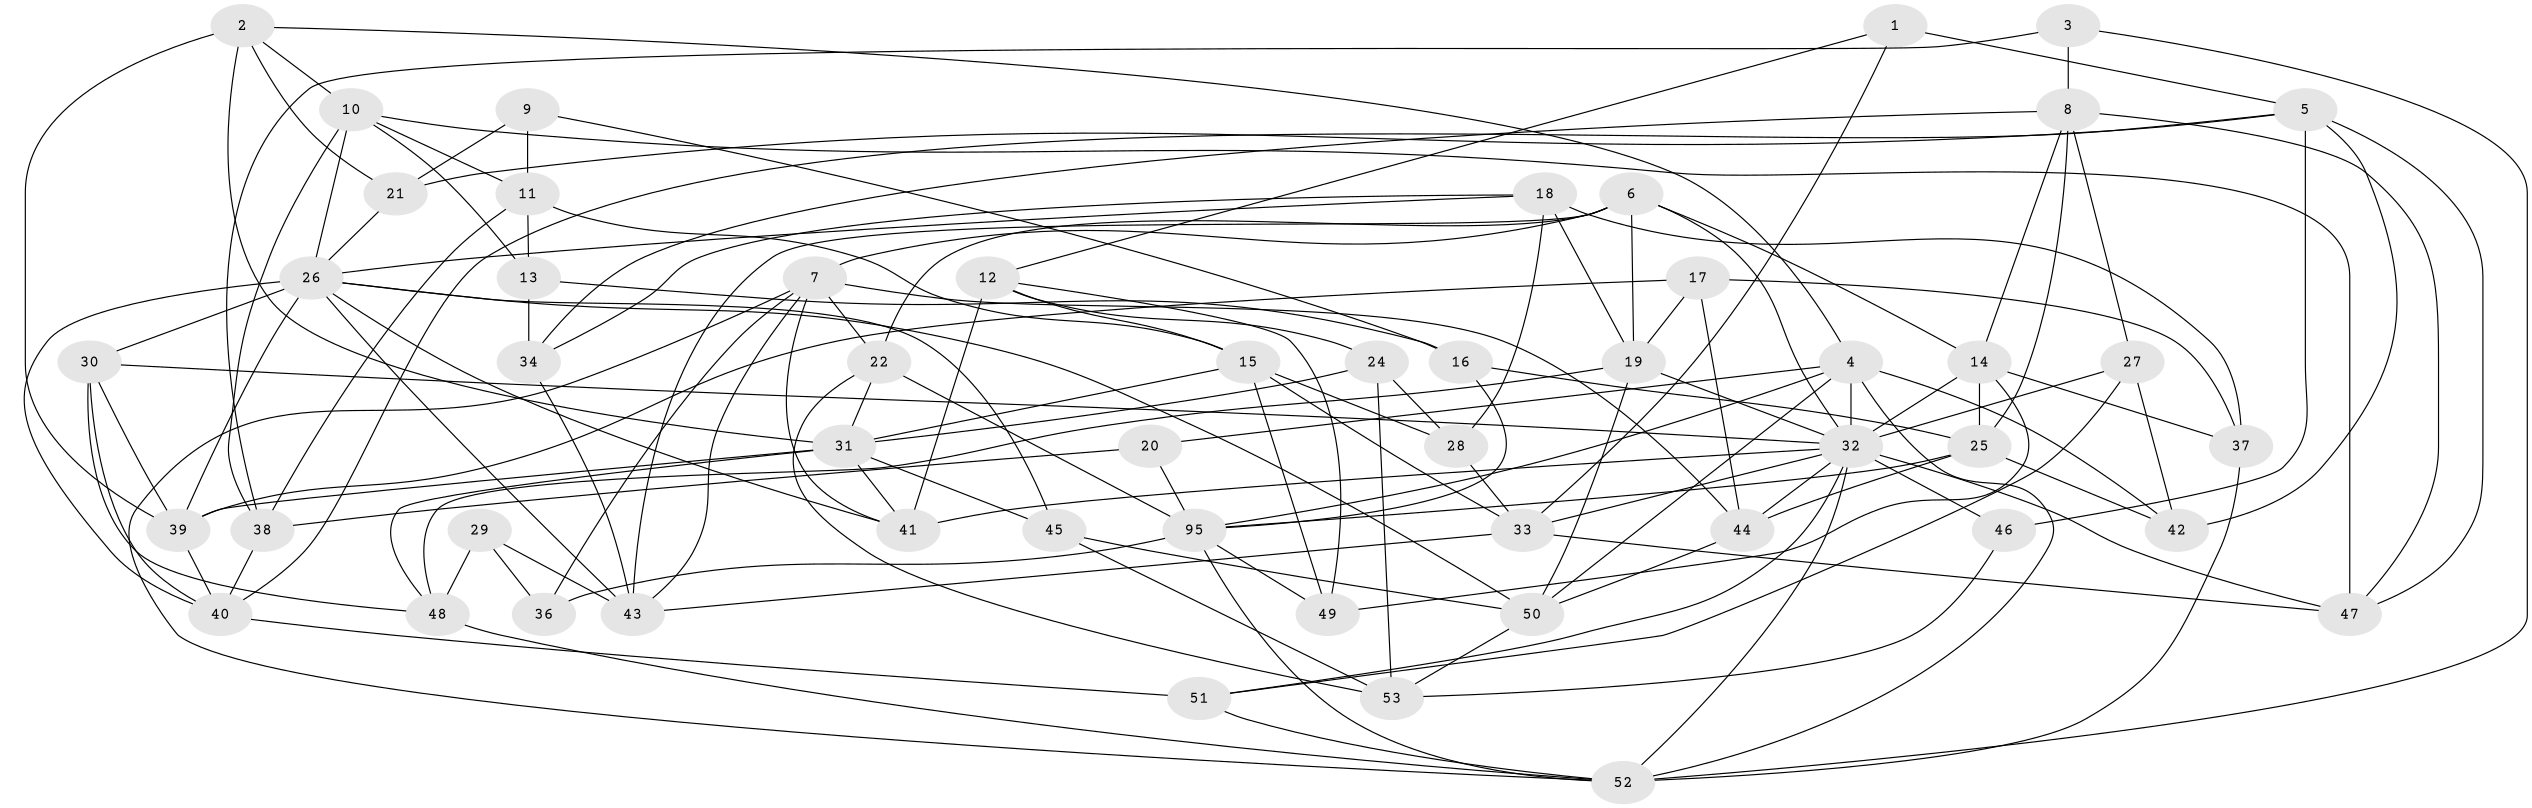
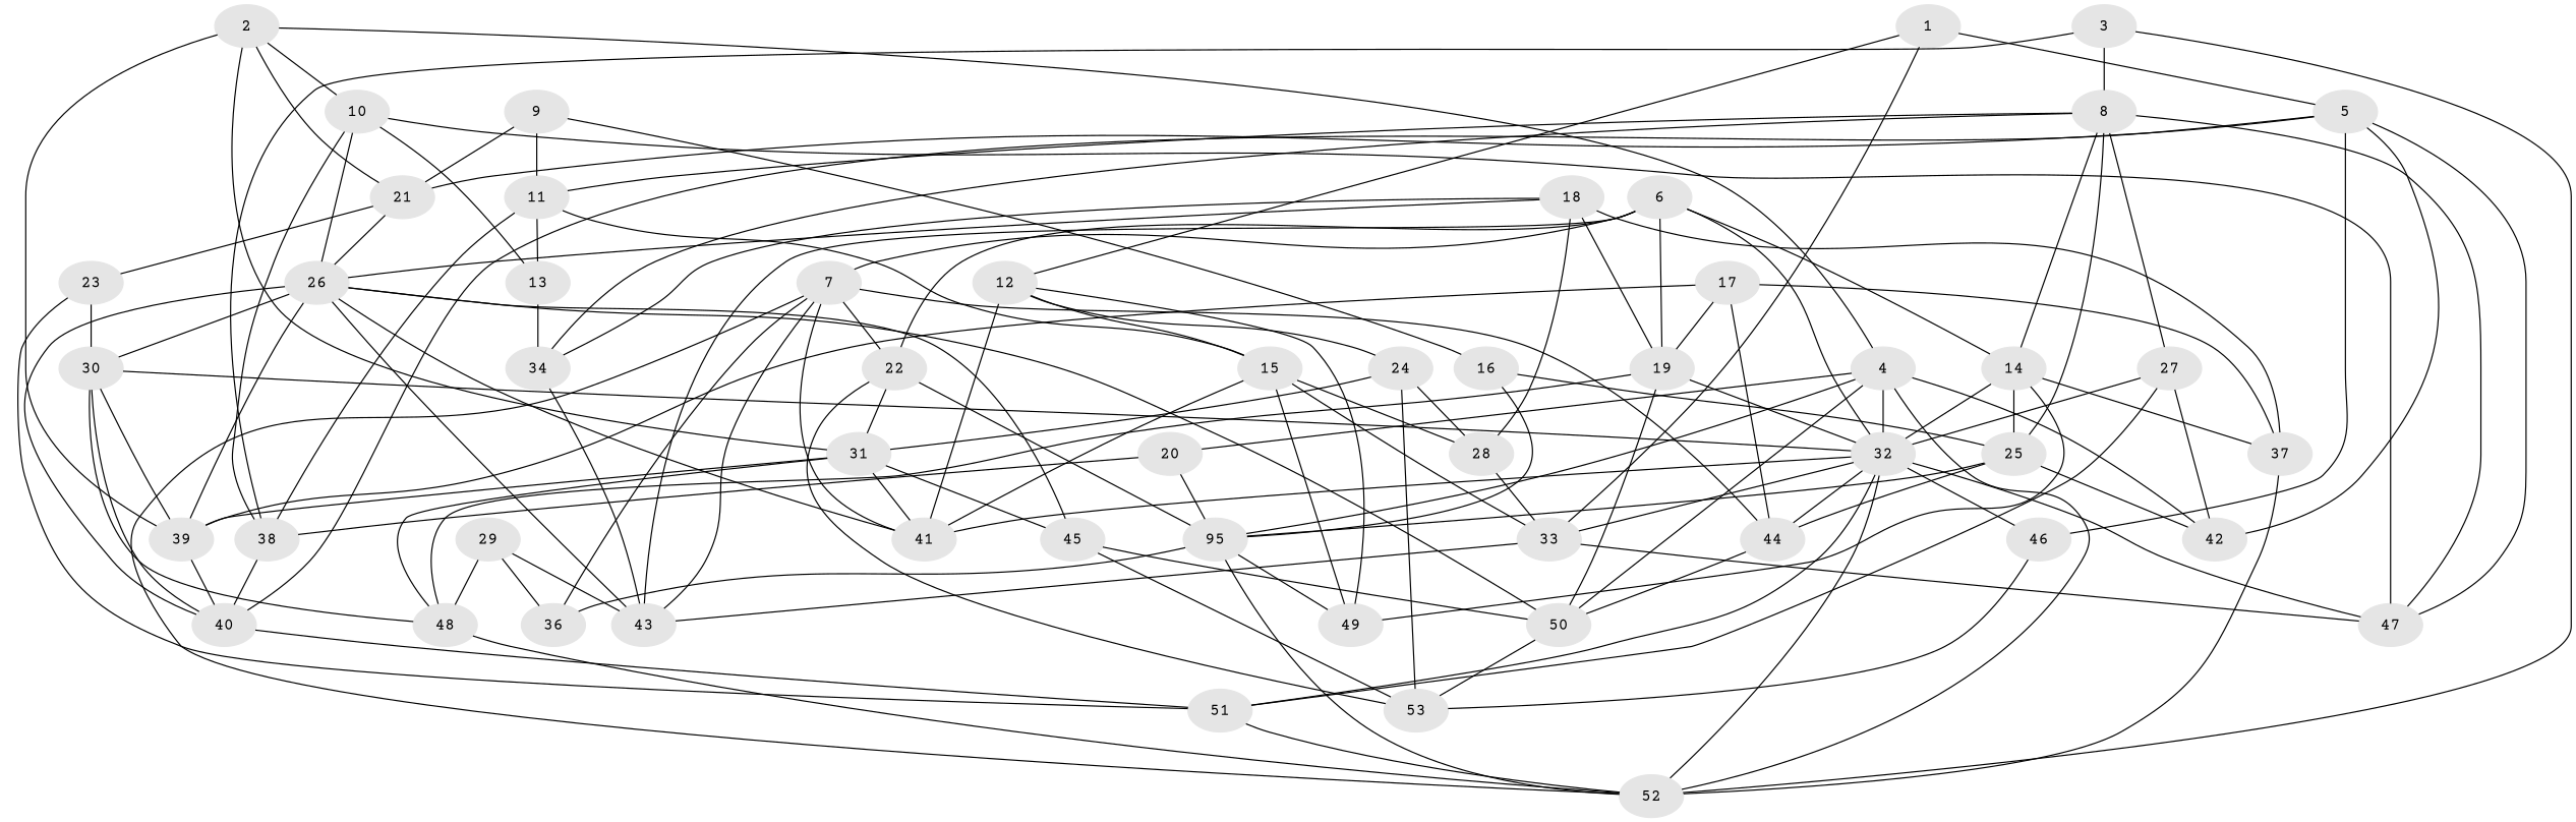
  graph {
    fontname="Courier Prime"
    node [color=gray90 fontname="Courier Prime" style=filled]
    edge [fontname="Courier Prime" weight=1.0]
    1
    5
    12
    33
    21
    42
    40
    46
    47
    41
    15
    24
    49
    2
    4
    10
    31
    39
    52
    20
    32
    n22 [label=95]
    50
    38
    11
    13
    26
+   23
    48
    45
    3
    8
    14
    25
    27
    34
    44
    51
    36
    53
    43
    6
    7
    19
    22
    37
    9
    16
    30
    28
    17
    18
    29
    1 -- 5
    1 -- 12
    1 -- 33
    5 -- 21
    5 -- 42
    5 -- 40
    5 -- 46 [weight=2.0]
    5 -- 47
    12 -- 41 [weight=2.0]
    12 -- 15
    12 -- 24
    12 -- 49
    33 -- 47
    33 -- 43
    21 -- 26
+   21 -- 23
    40 -- 51
    46 -- 53
    15 -- 33
-   15 -- 31
+   15 -- 41
    15 -- 49
    15 -- 28
    24 -- 31
    24 -- 53
    24 -- 28
    2 -- 21
    2 -- 4
    2 -- 10 [weight=2.0]
    2 -- 31
    2 -- 39 [weight=2.0]
    4 -- 42
    4 -- 52
    4 -- 20
    4 -- 32
    4 -- n22
    4 -- 50
    10 -- 47
    10 -- 38
-   10 -- 11
+   8 -- 11
    10 -- 13
    10 -- 26
    31 -- 41
    31 -- 39 [weight=2.0]
    31 -- 48
    31 -- 45
    39 -- 40
    20 -- n22
    20 -- 38 [weight=2.0]
    32 -- 33
    32 -- 46
    32 -- 47
    32 -- 41
    32 -- 52
    32 -- 44
    32 -- 51
    n22 -- 49
    n22 -- 52
    n22 -- 36
    50 -- 53
    38 -- 40
    11 -- 15
    11 -- 38
    11 -- 13
    13 -- 34
-   13 -- 16
    26 -- 40
    26 -- 41
    26 -- 39
    26 -- 50
    26 -- 45
    26 -- 43
    26 -- 30
+   23 -- 51
+   23 -- 30 [weight=2.0]
    48 -- 52 [weight=2.0]
    45 -- 50
    45 -- 53
    3 -- 52 [weight=2.0]
    3 -- 38
    3 -- 8 [weight=2.0]
    8 -- 47
    8 -- 14
    8 -- 25
    8 -- 27
    8 -- 34
    14 -- 49 [weight=2.0]
    14 -- 32 [weight=2.0]
    14 -- 25
    14 -- 37
    25 -- 42 [weight=2.0]
    25 -- n22
    25 -- 44
    27 -- 42 [weight=2.0]
    27 -- 32
    27 -- 51
    34 -- 43
    44 -- 50
    51 -- 52
    6 -- 32
    6 -- 14
    6 -- 43
    6 -- 7
    6 -- 19
    6 -- 22
    7 -- 41
    7 -- 52
    7 -- 44
    7 -- 36
    7 -- 43
    7 -- 22
    19 -- 32
    19 -- 50
    19 -- 48
    22 -- 31
    22 -- n22 [weight=2.0]
    22 -- 53
    37 -- 52
    9 -- 21
    9 -- 11
    9 -- 16
    16 -- n22
    16 -- 25
    30 -- 40
    30 -- 39
    30 -- 32
    30 -- 48
    28 -- 33
    17 -- 39 [weight=2.0]
    17 -- 44
    17 -- 19
    17 -- 37
    18 -- 26
    18 -- 34
    18 -- 19
    18 -- 37
    18 -- 28
    29 -- 48
    29 -- 36
    29 -- 43 [weight=2.0]
  }
